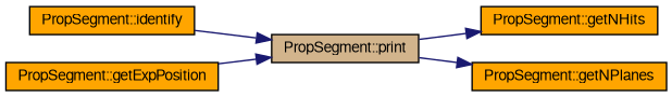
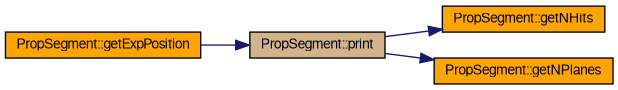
  digraph {
    rankdir=LR
    node [color=black fillcolor=orange fontname=FreeSans fontsize=10 shape=record style=filled]
    edge [color=midnightblue fontname=FreeSans fontsize=10 labelfontname=FreeSans labelfontsize=10 style=solid]
-   n1 [fontcolor=black height=0.2 label="PropSegment::identify" width=0.4]
    n2 [fillcolor=tan height=0.2 label="PropSegment::print" width=0.4]
    n3 [height=0.2 label="PropSegment::getNHits" width=0.4]
    n4 [height=0.2 label="PropSegment::getNPlanes" width=0.4]
    n5 [height=0.2 label="PropSegment::getExpPosition" width=0.4]
-   n1 -> n2
    n2 -> n3
    n2 -> n4
    n5 -> n2
  }
